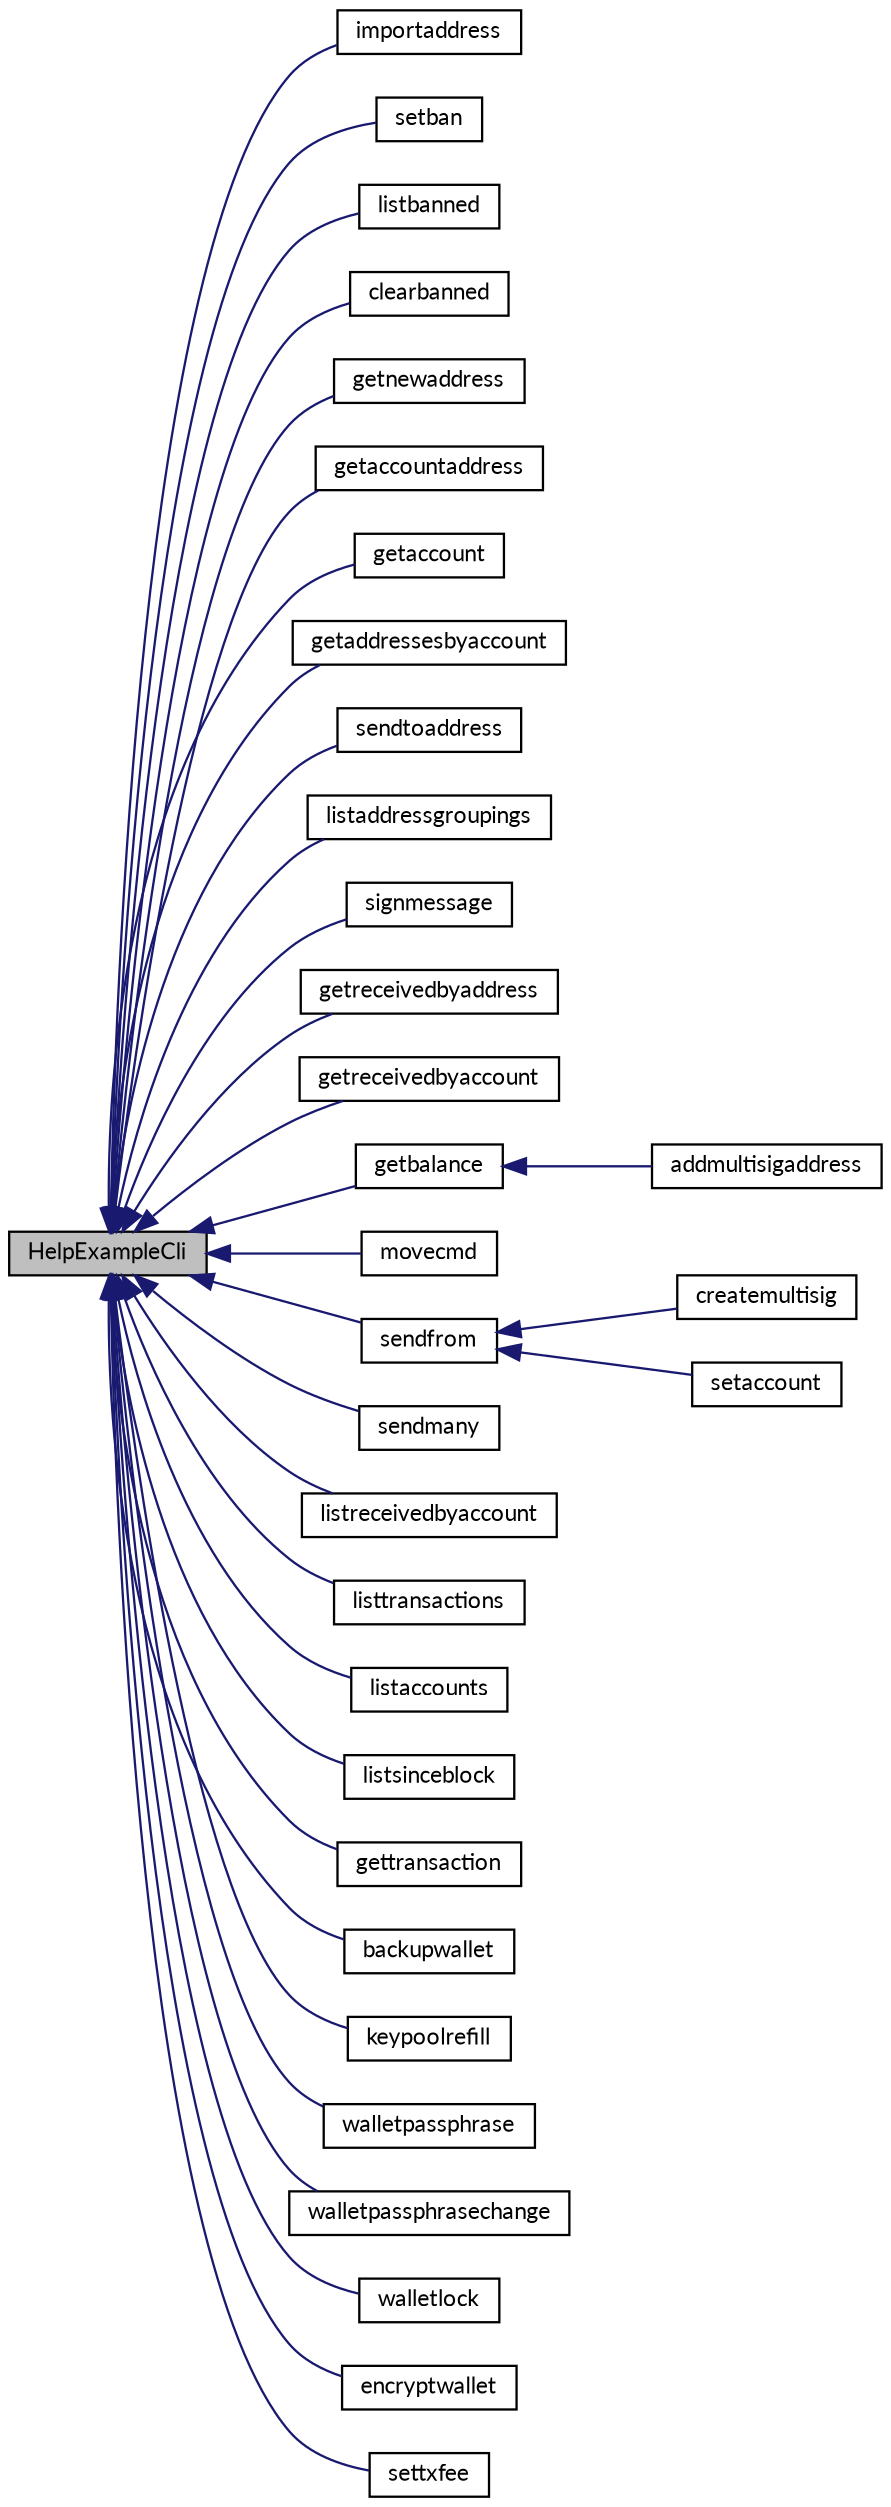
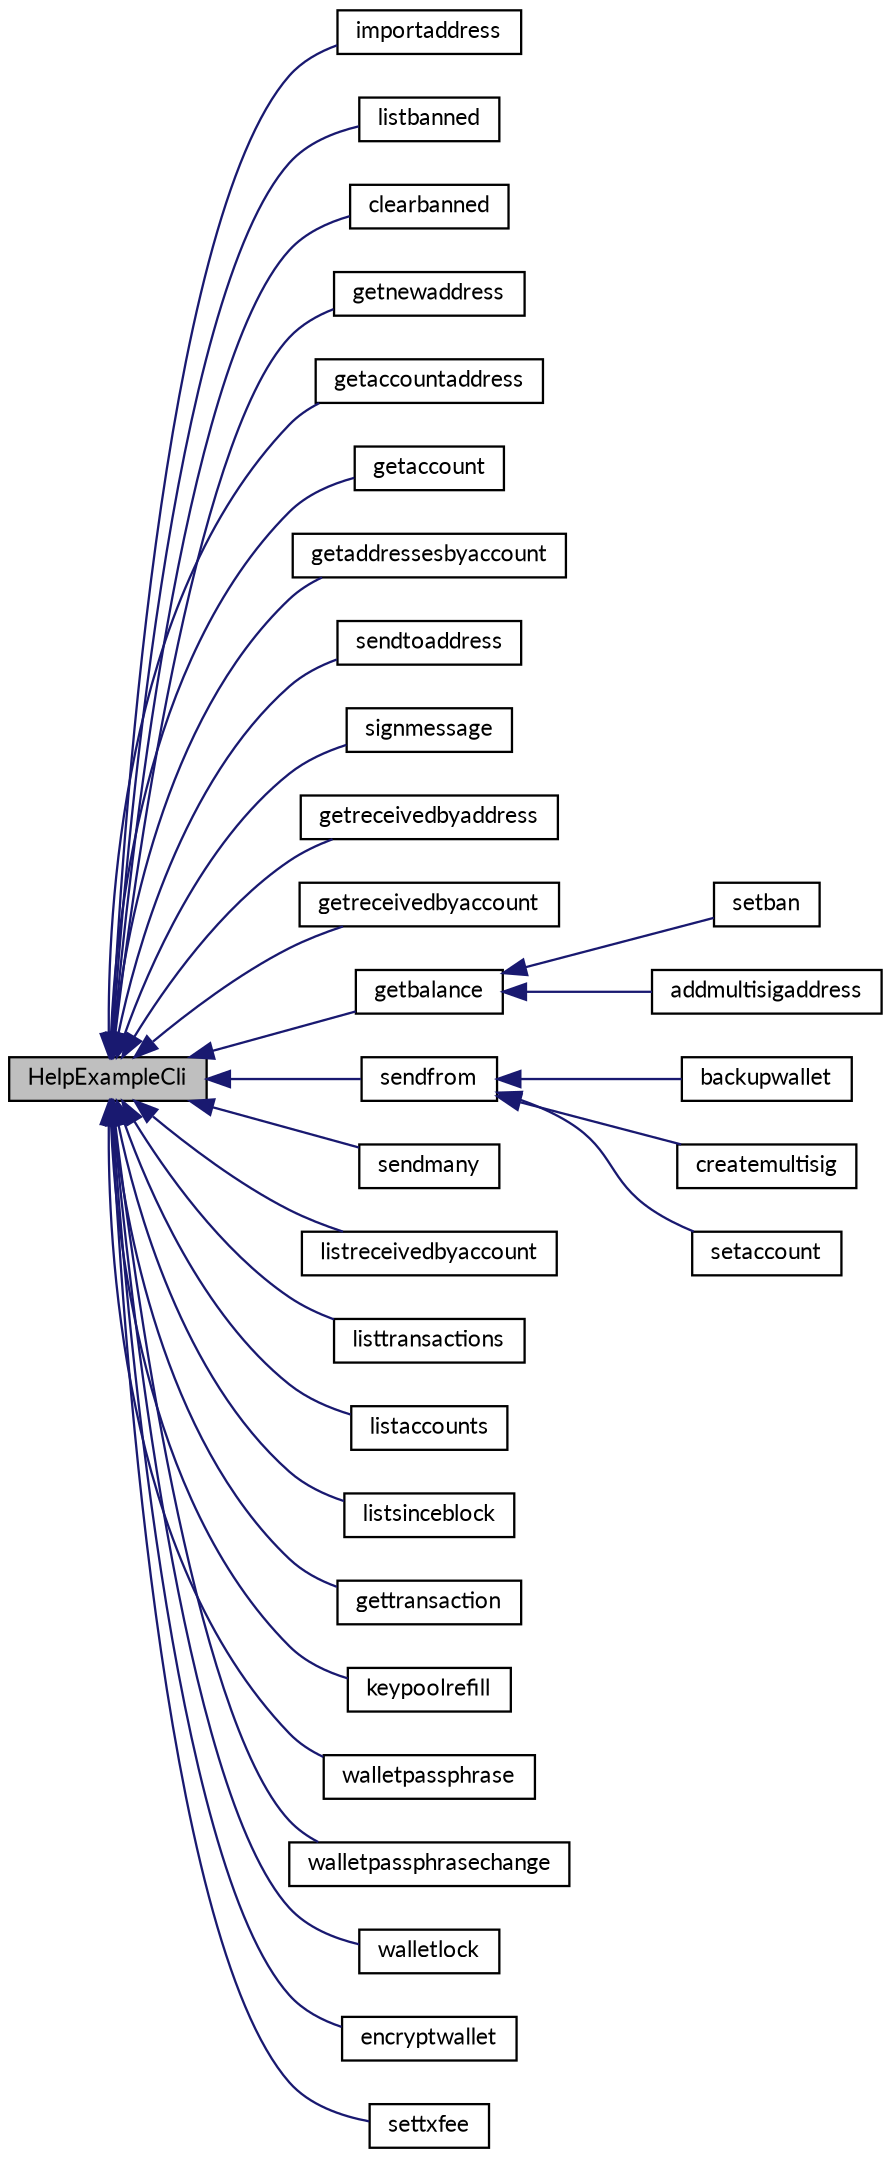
  digraph {
    fontname=Lato
    rankdir=LR
    node [color=black fillcolor=white fontname=Lato fontsize=10 shape=record style=filled]
    edge [color=midnightblue dir=back fontname=Lato fontsize=10 labelfontname=Helvetica labelfontsize=10 style=solid]
    n1 [fillcolor=grey75 fontcolor=black height=0.2 label=HelpExampleCli width=0.4]
    n2 [height=0.2 label=importaddress width=0.4]
    n3 [height=0.2 label=setban width=0.4]
    n4 [height=0.2 label=listbanned width=0.4]
    n5 [height=0.2 label=clearbanned width=0.4]
    n6 [height=0.2 label=getnewaddress width=0.4]
    n7 [height=0.2 label=getaccountaddress width=0.4]
    n8 [height=0.2 label=getaccount width=0.4]
    n9 [height=0.2 label=getaddressesbyaccount width=0.4]
    n10 [height=0.2 label=sendtoaddress width=0.4]
-   n11 [height=0.2 label=listaddressgroupings width=0.4]
    n12 [height=0.2 label=signmessage width=0.4]
    n13 [height=0.2 label=getreceivedbyaddress width=0.4]
    n14 [height=0.2 label=getreceivedbyaccount width=0.4]
    n15 [height=0.2 label=getbalance width=0.4]
-   n16 [height=0.2 label=movecmd width=0.4]
    n17 [height=0.2 label=sendfrom width=0.4]
    n18 [height=0.2 label=sendmany width=0.4]
    n19 [height=0.2 label=listreceivedbyaccount width=0.4]
    n20 [height=0.2 label=listtransactions width=0.4]
    n21 [height=0.2 label=listaccounts width=0.4]
    n22 [height=0.2 label=listsinceblock width=0.4]
    n23 [height=0.2 label=gettransaction width=0.4]
    n24 [height=0.2 label=backupwallet width=0.4]
    n25 [height=0.2 label=keypoolrefill width=0.4]
    n26 [height=0.2 label=walletpassphrase width=0.4]
    n27 [height=0.2 label=walletpassphrasechange width=0.4]
    n28 [height=0.2 label=walletlock width=0.4]
    n29 [height=0.2 label=encryptwallet width=0.4]
    n30 [height=0.2 label=settxfee width=0.4]
    n31 [height=0.2 label=createmultisig width=0.4]
    n32 [height=0.2 label=setaccount width=0.4]
    n33 [height=0.2 label=addmultisigaddress width=0.4]
    n1 -> n2
-   n1 -> n3
+   n15 -> n3
    n1 -> n4
    n1 -> n5
    n1 -> n6
    n1 -> n7
    n1 -> n8
    n1 -> n9
    n1 -> n10
-   n1 -> n11
    n1 -> n12
    n1 -> n13
    n1 -> n14
    n1 -> n15
-   n1 -> n16
    n1 -> n17
    n1 -> n18
    n1 -> n19
    n1 -> n20
    n1 -> n21
    n1 -> n22
    n1 -> n23
-   n1 -> n24
+   n17 -> n24
    n1 -> n25
    n1 -> n26
    n1 -> n27
    n1 -> n28
    n1 -> n29
    n1 -> n30
    n15 -> n33
    n17 -> n31
    n17 -> n32
  }
